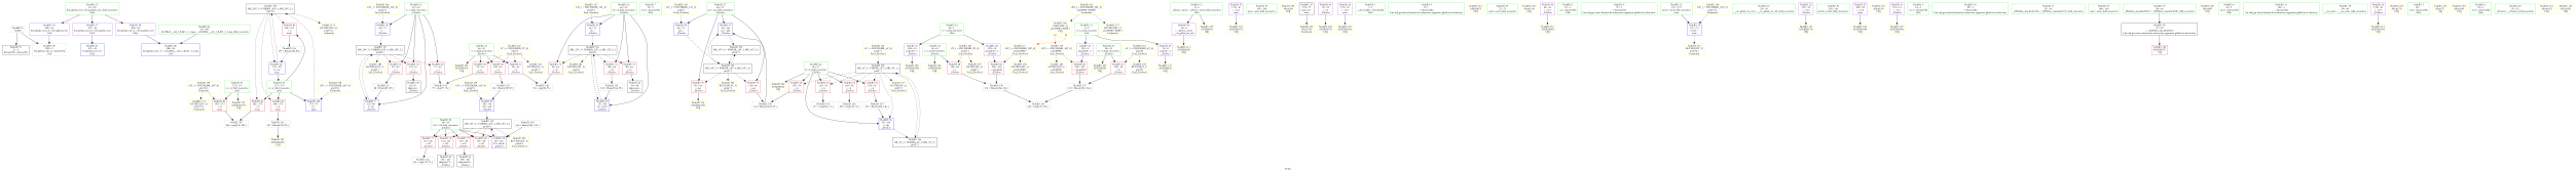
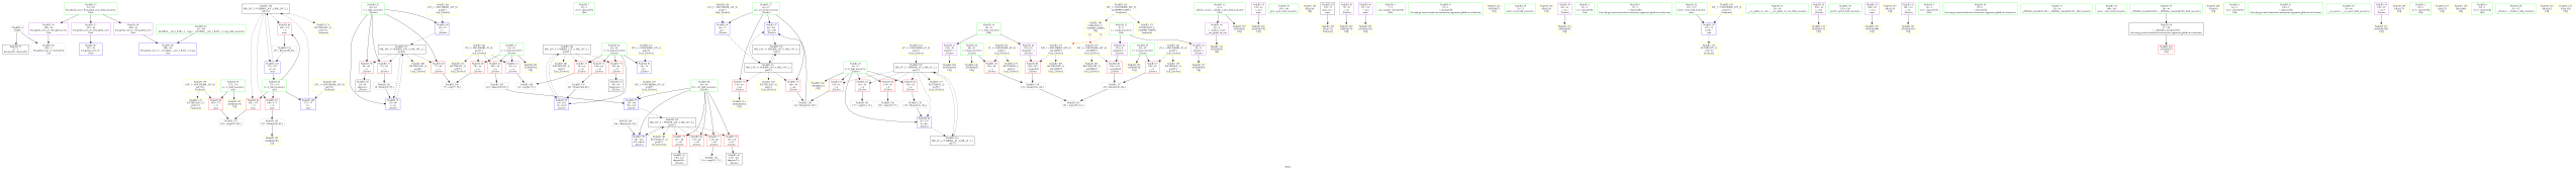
  digraph {
    fontname="EB Garamond"
    label=SVFG
    node [color=yellow fontname="EB Garamond" shape=record]
    edge [fontname="EB Garamond" style=solid]
    n1 [color=grey label="{NodeID: 0\nNullPtr}"]
    n2 [color=black label="{NodeID: 37\n2\<--3\ndummyVal\<--dummyVal\n}"]
    n3 [color=blue label="{NodeID: 89\n209\<--3\nllvm.global_ctors_2\<--dummyVal\nGlob }" style=dotted]
    n4 [label="{NodeID: 173\nRETMU(24V_1)\npts\{174 \}\nFun[main]}" style=double]
    n5 [color=blue label="{NodeID: 90\n62\<--75\ni\<--\n_Z5solvev\n}"]
    n6 [color=black label="{NodeID: 157\nMR_10V_3 = PHI(MR_10V_4, MR_10V_2, )\npts\{63 \}\n}"]
    n7 [label="{NodeID: 180\nRETMU(10V_3)\npts\{63 \}\nFun[_Z5solvev]}" style=double]
    n8 [color=red label="{NodeID: 70\n81\<--62\n\<--i\n_Z5solvev\n}"]
    n9 [color=blue label="{NodeID: 91\n62\<--88\ni\<--inc\n_Z5solvev\n}"]
    n10 [color=red label="{NodeID: 71\n87\<--62\n\<--i\n_Z5solvev\n}"]
    n11 [color=red label="{NodeID: 69\n77\<--62\n\<--i\n_Z5solvev\n}"]
    n12 [color=black label="{NodeID: 40\n82\<--81\nidxprom\<--\n_Z5solvev\n}"]
    n13 [color=grey label="{NodeID: 141\n88 = Binary(87, 89, )\n}"]
    n14 [color=grey label="{NodeID: 149\n79 = cmp(77, 78, )\n}"]
    n15 [color=green label="{NodeID: 7\n22\<--1\n.str.5\<--dummyObj\nGlob }"]
    n16 [color=blue label="{NodeID: 97\n66\<--141\nans\<--add\n_Z5solvev\n}"]
    n17 [color=black label="{NodeID: 155\nMR_14V_4 = PHI(MR_14V_5, MR_14V_3, )\npts\{67 \}\n}"]
    n18 [color=black label="{NodeID: 151\nMR_14V_3 = PHI(MR_14V_4, MR_14V_2, )\npts\{67 \}\n}"]
    n19 [label="{NodeID: 182\nRETMU(14V_3)\npts\{67 \}\nFun[_Z5solvev]}" style=double]
    n20 [color=red label="{NodeID: 75\n140\<--66\n\<--ans\n_Z5solvev\n}"]
    n21 [color=red label="{NodeID: 76\n152\<--66\n\<--ans\n_Z5solvev\n}"]
    n22 [color=green label="{NodeID: 14\n10\<--11\nv\<--v_field_insensitive\nGlob }"]
    n23 [color=purple label="{NodeID: 47\n100\<--10\narrayidx7\<--v\n_Z5solvev\n}"]
    n24 [color=purple label="{NodeID: 48\n129\<--10\narrayidx21\<--v\n_Z5solvev\n}"]
    n25 [label="{NodeID: 108\nAPARM(100)\nCS[]}" style=double]
    n26 [color=red label="{NodeID: 82\n130\<--129\n\<--arrayidx21\n_Z5solvev\n}"]
    n27 [color=grey label="{NodeID: 138\n131 = Binary(126, 130, )\n}"]
    n28 [label="{NodeID: 104\nAPARM(56)\nCS[]}" style=double]
    n29 [color=green label="{NodeID: 21\n54\<--55\nn\<--n_field_insensitive\n_Z5solvev\n}"]
    n30 [color=red label="{NodeID: 60\n78\<--54\n\<--n\n_Z5solvev\n}"]
    n31 [color=purple label="{NodeID: 61\n95\<--54\n\<--n\n_Z5solvev\n}"]
    n32 [color=red label="{NodeID: 62\n109\<--54\n\<--n\n_Z5solvev\n}"]
    n33 [label="{NodeID: 103\nAPARM(54)\nCS[]}" style=double]
    n34 [color=grey label="{NodeID: 148\n96 = cmp(94, 95, )\n}"]
    n35 [color=grey label="{NodeID: 135\n110 = Binary(109, 89, )\n}"]
    n36 [color=blue label="{NodeID: 95\n68\<--110\ni12\<--sub\n_Z5solvev\n}"]
    n37 [label="{NodeID: 111\nAPARM(35)\nCS[]}" style=double]
    n38 [color=green label="{NodeID: 28\n68\<--69\ni12\<--i12_field_insensitive\n_Z5solvev\n}"]
    n39 [color=red label="{NodeID: 77\n113\<--68\n\<--i12\n_Z5solvev\n}"]
    n40 [color=red label="{NodeID: 78\n121\<--68\n\<--i12\n_Z5solvev\n}"]
    n41 [color=red label="{NodeID: 79\n127\<--68\n\<--i12\n_Z5solvev\n}"]
    n42 [color=red label="{NodeID: 80\n145\<--68\n\<--i12\n_Z5solvev\n}"]
    n43 [color=blue label="{NodeID: 98\n68\<--146\ni12\<--dec26\n_Z5solvev\n}"]
    n44 [color=grey label="{NodeID: 144\n114 = cmp(113, 75, )\n}"]
    n45 [color=black label="{NodeID: 42\n122\<--121\nidxprom17\<--\n_Z5solvev\n}"]
    n46 [color=black label="{NodeID: 43\n128\<--127\nidxprom20\<--\n_Z5solvev\n}"]
    n47 [color=black label="{NodeID: 152\nMR_16V_3 = PHI(MR_16V_4, MR_16V_2, )\npts\{69 \}\n}"]
    n48 [color=grey label="{NodeID: 140\n146 = Binary(145, 136, )\n}"]
    n49 [label="{NodeID: 183\nRETMU(16V_3)\npts\{69 \}\nFun[_Z5solvev]}" style=double]
    n50 [label="{NodeID: 118\nAPARM(178)\nCS[]}" style=double]
    n51 [color=green label="{NodeID: 35\n193\<--194\nputs\<--puts_field_insensitive\n}"]
    n52 [label="{NodeID: 125\nARet(36)\nCS[]}" style=double]
    n53 [label="{NodeID: 132\nFRet(170)\nFun[main]}" style=double]
    n54 [color=purple label="{NodeID: 49\n70\<--12\n\<--.str\n_Z5solvev\n}"]
    n55 [label="{NodeID: 102\nAPARM(70)\nCS[]}" style=double]
    n56 [color=grey label="{NodeID: 139\n135 = Binary(134, 136, )\n}"]
    n57 [color=blue label="{NodeID: 96\n56\<--135\nk\<--dec\n_Z5solvev\n}"]
    n58 [color=black label="{NodeID: 154\nMR_4V_4 = PHI(MR_4V_2, MR_4V_3, )\npts\{57 \}\n}"]
    n59 [color=black label="{NodeID: 150\nMR_4V_2 = PHI(MR_4V_4, MR_4V_1, )\npts\{57 \}\n}"]
    n60 [color=purple label="{NodeID: 56\n191\<--22\n\<--.str.5\nmain\n}"]
    n61 [label="{NodeID: 122\nAPARM(191)\nCS[]}" style=double]
    n62 [color=grey label="{NodeID: 146\n150 = cmp(149, 75, )\n}"]
    n63 [color=red label="{NodeID: 63\n116\<--56\n\<--k\n_Z5solvev\n}"]
    n64 [color=grey label="{NodeID: 143\n117 = cmp(116, 75, )\n}"]
    n65 [color=black label="{NodeID: 153\nMR_26V_3 = PHI(MR_26V_4, MR_26V_2, )\npts\{176 \}\n}"]
    n66 [color=red label="{NodeID: 84\n182\<--175\n\<--ii\nmain\n}"]
    n67 [color=red label="{NodeID: 85\n186\<--175\n\<--ii\nmain\n}"]
    n68 [color=red label="{NodeID: 86\n196\<--175\n\<--ii\nmain\n}"]
    n69 [color=blue label="{NodeID: 101\n175\<--197\nii\<--inc\nmain\n}"]
    n70 [label="{NodeID: 174\nRETMU(26V_3)\npts\{176 \}\nFun[main]}" style=double]
    n71 [color=grey label="{NodeID: 147\n184 = cmp(182, 183, )\n}"]
    n72 [color=grey label="{NodeID: 142\n187 = Binary(186, 89, )\n}"]
    n73 [color=grey label="{NodeID: 134\n197 = Binary(196, 89, )\n}"]
    n74 [color=green label="{NodeID: 34\n175\<--176\nii\<--ii_field_insensitive\nmain\n}"]
    n75 [label="{NodeID: 121\nAPARM(187)\nCS[]}" style=double]
    n76 [label="{NodeID: 160\n26V_1 = ENCHI(MR_26V_0)\npts\{176 \}\nFun[main]}" style=double]
    n77 [color=blue label="{NodeID: 100\n175\<--75\nii\<--\nmain\n}"]
    n78 [label="{NodeID: 167\n12V_1 = ENCHI(MR_12V_0)\npts\{65 \}\nFun[_Z5solvev]}" style=double]
    n79 [color=blue label="{NodeID: 92\n64\<--75\ni2\<--\n_Z5solvev\n}"]
    n80 [color=black label="{NodeID: 156\nMR_12V_3 = PHI(MR_12V_4, MR_12V_2, )\npts\{65 \}\n}"]
    n81 [label="{NodeID: 181\nRETMU(12V_3)\npts\{65 \}\nFun[_Z5solvev]}" style=double]
    n82 [color=blue label="{NodeID: 93\n64\<--105\ni2\<--inc10\n_Z5solvev\n}"]
    n83 [color=red label="{NodeID: 72\n94\<--64\n\<--i2\n_Z5solvev\n}"]
    n84 [color=red label="{NodeID: 73\n98\<--64\n\<--i2\n_Z5solvev\n}"]
    n85 [color=red label="{NodeID: 74\n104\<--64\n\<--i2\n_Z5solvev\n}"]
    n86 [color=green label="{NodeID: 1\n7\<--1\n__dso_handle\<--dummyObj\nGlob }"]
    n87 [color=green label="{NodeID: 8\n25\<--1\n\<--dummyObj\nCan only get source location for instruction, argument, global var or function.}"]
    n88 [color=green label="{NodeID: 15\n24\<--28\nllvm.global_ctors\<--llvm.global_ctors_field_insensitive\nGlob }"]
    n89 [color=purple label="{NodeID: 57\n207\<--24\nllvm.global_ctors_0\<--llvm.global_ctors\nGlob }"]
    n90 [color=purple label="{NodeID: 58\n208\<--24\nllvm.global_ctors_1\<--llvm.global_ctors\nGlob }"]
    n91 [color=purple label="{NodeID: 59\n209\<--24\nllvm.global_ctors_2\<--llvm.global_ctors\nGlob }"]
    n92 [color=blue label="{NodeID: 87\n207\<--25\nllvm.global_ctors_0\<--\nGlob }"]
    n93 [color=blue label="{NodeID: 88\n208\<--26\nllvm.global_ctors_1\<--_GLOBAL__sub_I_RAD._1_1.cpp\nGlob }"]
    n94 [label="{NodeID: 105\nAPARM(58)\nCS[]}" style=double]
    n95 [color=green label="{NodeID: 22\n56\<--57\nk\<--k_field_insensitive\n_Z5solvev\n}"]
    n96 [color=red label="{NodeID: 64\n134\<--56\n\<--k\n_Z5solvev\n}"]
    n97 [color=red label="{NodeID: 65\n139\<--56\n\<--k\n_Z5solvev\n}"]
    n98 [color=red label="{NodeID: 66\n149\<--56\n\<--k\n_Z5solvev\n}"]
    n99 [color=grey label="{NodeID: 136\n141 = Binary(140, 139, )\n}"]
    n100 [label="{NodeID: 112\nAPARM(7)\nCS[]}" style=double]
    n101 [color=green label="{NodeID: 29\n72\<--73\nscanf\<--scanf_field_insensitive\n}"]
    n102 [label="{NodeID: 119\nAPARM(173)\nCS[]}" style=double]
    n103 [color=green label="{NodeID: 36\n26\<--203\n_GLOBAL__sub_I_RAD._1_1.cpp\<--_GLOBAL__sub_I_RAD._1_1.cpp_field_insensitive\n}"]
    n104 [label="{NodeID: 126\nARet(154)\nCS[]}" style=double]
    n105 [color=grey label="{NodeID: 133\n105 = Binary(104, 89, )\n}"]
    n106 [color=purple label="{NodeID: 50\n84\<--14\n\<--.str.1\n_Z5solvev\n}"]
    n107 [label="{NodeID: 116\nAPARM(84)\nCS[]}" style=double]
    n108 [label="{NodeID: 177\nRETMU(4V_2)\npts\{57 \}\nFun[_Z5solvev]}" style=double]
    n109 [label="{NodeID: 161\n28V_1 = ENCHI(MR_28V_0)\npts\{90000 110000 \}\nFun[main]}" style=double]
    n110 [label="{NodeID: 175\nRETMU(28V_1)\npts\{90000 110000 \}\nFun[main]}" style=double]
    n111 [label="{NodeID: 186\nCSMU(28V_1)\npts\{90000 110000 \}\nCS[]|{<s0>10|<s1>10}}" style=double]
    n112 [label="{NodeID: 170\n18V_1 = ENCHI(MR_18V_0)\npts\{90000 \}\nFun[_Z5solvev]}" style=double]
    n113 [label="{NodeID: 171\n20V_1 = ENCHI(MR_20V_0)\npts\{110000 \}\nFun[_Z5solvev]}" style=double]
    n114 [color=red label="{NodeID: 81\n124\<--123\n\<--arrayidx18\n_Z5solvev\n}"]
    n115 [label="{NodeID: 184\nRETMU(18V_1)\npts\{90000 \}\nFun[_Z5solvev]}" style=double]
    n116 [label="{NodeID: 185\nRETMU(20V_1)\npts\{110000 \}\nFun[_Z5solvev]}" style=double]
    n117 [label="{NodeID: 168\n14V_1 = ENCHI(MR_14V_0)\npts\{67 \}\nFun[_Z5solvev]}" style=double]
    n118 [color=blue label="{NodeID: 94\n66\<--75\nans\<--\n_Z5solvev\n}"]
    n119 [color=green label="{NodeID: 2\n12\<--1\n.str\<--dummyObj\nGlob }"]
    n120 [color=black label="{NodeID: 41\n99\<--98\nidxprom6\<--\n_Z5solvev\n}"]
    n121 [color=green label="{NodeID: 9\n75\<--1\n\<--dummyObj\nCan only get source location for instruction, argument, global var or function.}"]
    n122 [color=blue label="{NodeID: 99\n171\<--75\nretval\<--\nmain\n}"]
    n123 [label="{NodeID: 172\nRETMU(22V_2)\npts\{172 \}\nFun[main]}" style=double]
    n124 [color=green label="{NodeID: 16\n29\<--30\n__cxx_global_var_init\<--__cxx_global_var_init_field_insensitive\n}"]
    n125 [label="{NodeID: 106\nAPARM(60)\nCS[]}" style=double]
    n126 [color=green label="{NodeID: 23\n58\<--59\nb\<--b_field_insensitive\n_Z5solvev\n}"]
    n127 [color=red label="{NodeID: 67\n120\<--58\n\<--b\n_Z5solvev\n}"]
    n128 [color=grey label="{NodeID: 137\n125 = Binary(120, 124, )\n}"]
    n129 [color=grey label="{NodeID: 145\n132 = cmp(125, 131, )\n}"]
    n130 [label="{NodeID: 113\nAPARM(153)\nCS[]}" style=double]
    n131 [color=green label="{NodeID: 30\n155\<--156\nprintf\<--printf_field_insensitive\n}"]
    n132 [label="{NodeID: 120\nAPARM(188)\nCS[]}" style=double]
    n133 [label="{NodeID: 127\nARet(159)\nCS[]}" style=double]
    n134 [color=purple label="{NodeID: 44\n35\<--4\n\<--_ZStL8__ioinit\n__cxx_global_var_init\n}"]
    n135 [color=purple label="{NodeID: 51\n101\<--14\n\<--.str.1\n_Z5solvev\n}"]
    n136 [label="{NodeID: 107\nAPARM(101)\nCS[]}" style=double]
    n137 [label="{NodeID: 114\nAPARM(152)\nCS[]}" style=double]
    n138 [label="{NodeID: 162\n2V_1 = ENCHI(MR_2V_0)\npts\{55 \}\nFun[_Z5solvev]}" style=double]
    n139 [label="{NodeID: 176\nRETMU(2V_1)\npts\{55 \}\nFun[_Z5solvev]}" style=double]
    n140 [label="{NodeID: 169\n16V_1 = ENCHI(MR_16V_0)\npts\{69 \}\nFun[_Z5solvev]}" style=double]
    n141 [color=green label="{NodeID: 3\n14\<--1\n.str.1\<--dummyObj\nGlob }"]
    n142 [color=green label="{NodeID: 10\n89\<--1\n\<--dummyObj\nCan only get source location for instruction, argument, global var or function.}"]
    n143 [color=green label="{NodeID: 17\n33\<--34\n_ZNSt8ios_base4InitC1Ev\<--_ZNSt8ios_base4InitC1Ev_field_insensitive\n}"]
    n144 [color=green label="{NodeID: 24\n60\<--61\nt\<--t_field_insensitive\n_Z5solvev\n}"]
    n145 [color=red label="{NodeID: 68\n126\<--60\n\<--t\n_Z5solvev\n}"]
    n146 [color=green label="{NodeID: 31\n168\<--169\nmain\<--main_field_insensitive\n}"]
    n147 [color=black label="{NodeID: 38\n37\<--38\n\<--_ZNSt8ios_base4InitD1Ev\nCan only get source location for instruction, argument, global var or function.}"]
    n148 [color=red label="{NodeID: 110\nAPARM(37)\nCS[]}" style=double]
    n149 [label="{NodeID: 128\nARet(85)\nCS[]}" style=double]
    n150 [color=purple label="{NodeID: 45\n83\<--8\narrayidx\<--x\n_Z5solvev\n}"]
    n151 [label="{NodeID: 117\nAPARM(83)\nCS[]}" style=double]
    n152 [color=purple label="{NodeID: 52\n153\<--16\n\<--.str.2\n_Z5solvev\n}"]
    n153 [label="{NodeID: 163\n4V_1 = ENCHI(MR_4V_0)\npts\{57 \}\nFun[_Z5solvev]}" style=double]
    n154 [color=green label="{NodeID: 4\n16\<--1\n.str.2\<--dummyObj\nGlob }"]
    n155 [color=green label="{NodeID: 11\n136\<--1\n\<--dummyObj\nCan only get source location for instruction, argument, global var or function.}"]
    n156 [color=green label="{NodeID: 18\n39\<--40\n__cxa_atexit\<--__cxa_atexit_field_insensitive\n}"]
    n157 [color=green label="{NodeID: 25\n62\<--63\ni\<--i_field_insensitive\n_Z5solvev\n}"]
    n158 [label="{NodeID: 115\nAPARM(158)\nCS[]}" style=double]
    n159 [color=green label="{NodeID: 32\n171\<--172\nretval\<--retval_field_insensitive\nmain\n}"]
    n160 [color=black label="{NodeID: 39\n170\<--75\nmain_ret\<--\nmain\n}"]
    n161 [label="{NodeID: 129\nARet(179)\nCS[]}" style=double]
    n162 [color=purple label="{NodeID: 46\n123\<--8\narrayidx18\<--x\n_Z5solvev\n}"]
    n163 [color=purple label="{NodeID: 53\n178\<--16\n\<--.str.2\nmain\n}"]
    n164 [label="{NodeID: 164\n6V_1 = ENCHI(MR_6V_0)\npts\{59 \}\nFun[_Z5solvev]}" style=double]
    n165 [label="{NodeID: 178\nRETMU(6V_1)\npts\{59 \}\nFun[_Z5solvev]}" style=double]
    n166 [color=green label="{NodeID: 5\n18\<--1\n.str.3\<--dummyObj\nGlob }"]
    n167 [color=green label="{NodeID: 12\n4\<--6\n_ZStL8__ioinit\<--_ZStL8__ioinit_field_insensitive\nGlob }"]
    n168 [label="{NodeID: 109\nAPARM(4)\nCS[]}" style=double]
    n169 [color=green label="{NodeID: 19\n38\<--44\n_ZNSt8ios_base4InitD1Ev\<--_ZNSt8ios_base4InitD1Ev_field_insensitive\n}"]
    n170 [color=green label="{NodeID: 26\n64\<--65\ni2\<--i2_field_insensitive\n_Z5solvev\n}"]
    n171 [color=green label="{NodeID: 33\n173\<--174\ntt\<--tt_field_insensitive\nmain\n}"]
    n172 [color=red label="{NodeID: 83\n183\<--173\n\<--tt\nmain\n}"]
    n173 [label="{NodeID: 123\nARet(71)\nCS[]}" style=double]
    n174 [label="{NodeID: 130\nARet(189)\nCS[]}" style=double]
    n175 [color=purple label="{NodeID: 54\n158\<--18\n\<--.str.3\n_Z5solvev\n}"]
    n176 [label="{NodeID: 158\n22V_1 = ENCHI(MR_22V_0)\npts\{172 \}\nFun[main]}" style=double]
    n177 [label="{NodeID: 165\n8V_1 = ENCHI(MR_8V_0)\npts\{61 \}\nFun[_Z5solvev]}" style=double]
    n178 [label="{NodeID: 179\nRETMU(8V_1)\npts\{61 \}\nFun[_Z5solvev]}" style=double]
    n179 [color=green label="{NodeID: 6\n20\<--1\n.str.4\<--dummyObj\nGlob }"]
    n180 [color=green label="{NodeID: 13\n8\<--9\nx\<--x_field_insensitive\nGlob }"]
    n181 [color=green label="{NodeID: 20\n51\<--52\n_Z5solvev\<--_Z5solvev_field_insensitive\n}"]
    n182 [color=green label="{NodeID: 27\n66\<--67\nans\<--ans_field_insensitive\n_Z5solvev\n}"]
    n183 [label="{NodeID: 124\nARet(102)\nCS[]}" style=double]
    n184 [label="{NodeID: 131\nARet(192)\nCS[]}" style=double]
    n185 [color=purple label="{NodeID: 55\n188\<--20\n\<--.str.4\nmain\n}"]
    n186 [label="{NodeID: 159\n24V_1 = ENCHI(MR_24V_0)\npts\{174 \}\nFun[main]}" style=double]
    n187 [label="{NodeID: 166\n10V_1 = ENCHI(MR_10V_0)\npts\{63 \}\nFun[_Z5solvev]}" style=double]
    n1 -> n2
    n1 -> n3
    n5 -> n6 [style=dashed]
    n6 -> n7 [style=dashed]
    n6 -> n8 [style=dashed]
    n6 -> n9 [style=dashed]
    n6 -> n10 [style=dashed]
    n6 -> n11 [style=dashed]
    n8 -> n12
    n9 -> n6 [style=dashed]
    n10 -> n13
    n11 -> n14
    n13 -> n9
    n16 -> n17 [style=dashed]
    n17 -> n18 [style=dashed]
    n18 -> n16 [style=dashed]
    n18 -> n17 [style=dashed]
    n18 -> n19 [style=dashed]
    n18 -> n20 [style=dashed]
    n18 -> n21 [style=dashed]
    n20 -> n99
    n21 -> n137
    n22 -> n23
    n22 -> n24
    n23 -> n25
    n24 -> n26
    n26 -> n27
    n27 -> n129
    n29 -> n30
    n29 -> n31
    n29 -> n32
    n29 -> n33
    n30 -> n14
    n31 -> n34
    n32 -> n35
    n35 -> n36
    n36 -> n47 [style=dashed]
+   n38 -> n36
    n38 -> n39
    n38 -> n40
    n38 -> n41
    n38 -> n42
    n38 -> n43
    n39 -> n44
    n40 -> n45
    n41 -> n46
    n43 -> n47 [style=dashed]
    n47 -> n39 [style=dashed]
    n47 -> n40 [style=dashed]
    n47 -> n41 [style=dashed]
    n47 -> n42 [style=dashed]
    n47 -> n43 [style=dashed]
    n47 -> n49 [style=dashed]
    n48 -> n43
    n54 -> n55
    n56 -> n57
    n57 -> n58 [style=dashed]
    n58 -> n59 [style=dashed]
    n59 -> n57 [style=dashed]
    n59 -> n58 [style=dashed]
    n59 -> n63 [style=dashed]
    n59 -> n96 [style=dashed]
    n59 -> n97 [style=dashed]
    n59 -> n98 [style=dashed]
    n59 -> n108 [style=dashed]
    n60 -> n61
    n63 -> n64
    n65 -> n66 [style=dashed]
    n65 -> n67 [style=dashed]
    n65 -> n68 [style=dashed]
    n65 -> n69 [style=dashed]
    n65 -> n70 [style=dashed]
    n66 -> n71
    n67 -> n72
    n68 -> n73
    n69 -> n65 [style=dashed]
    n69 -> n74
    n72 -> n75
    n73 -> n69 [style=dashed]
    n74 -> n66
    n74 -> n67
    n74 -> n68
    n74 -> n77
    n76 -> n77 [style=dashed]
    n77 -> n65 [style=dashed]
    n78 -> n79 [style=dashed]
-   n79 -> n80 [style=dashed]
    n80 -> n81 [style=dashed]
    n80 -> n82 [style=dashed]
    n80 -> n83 [style=dashed]
    n80 -> n84 [style=dashed]
    n80 -> n85 [style=dashed]
    n82 -> n80 [style=dashed]
    n83 -> n34
    n84 -> n120
    n85 -> n105
    n88 -> n89
    n88 -> n90
    n88 -> n91
    n89 -> n92
    n90 -> n93
    n91 -> n3
    n95 -> n28
    n95 -> n57
    n95 -> n63
    n95 -> n96
    n95 -> n97
    n95 -> n98
    n96 -> n56
    n97 -> n99
    n98 -> n62
    n99 -> n16
    n103 -> n93
    n105 -> n82
    n106 -> n107
    n109 -> n110 [style=dashed]
    n109 -> n111 [style=dashed]
    n111 -> n112 [color=red style=dashed tailport=s0]
    n111 -> n113 [color=red style=dashed tailport=s1]
    n112 -> n114 [style=dashed]
    n112 -> n115 [style=dashed]
    n113 -> n26 [style=dashed]
    n113 -> n116 [style=dashed]
    n114 -> n128
    n117 -> n118 [style=dashed]
    n118 -> n18 [style=dashed]
    n122 -> n123 [style=dashed]
    n126 -> n94
    n126 -> n127
    n127 -> n128
    n128 -> n129
    n134 -> n37
    n135 -> n136
    n138 -> n30 [style=dashed]
    n138 -> n31 [style=dashed]
    n138 -> n32 [style=dashed]
    n138 -> n139 [style=dashed]
    n140 -> n36 [style=dashed]
    n144 -> n125
    n144 -> n145
    n145 -> n27
    n147 -> n148
    n150 -> n151
    n152 -> n130
    n153 -> n59 [style=dashed]
    n157 -> n5
    n157 -> n8
    n157 -> n9
    n157 -> n10
    n157 -> n11
    n159 -> n122
    n160 -> n53
    n162 -> n114
    n163 -> n50
    n164 -> n127 [style=dashed]
    n164 -> n165 [style=dashed]
    n167 -> n134
    n167 -> n168
    n169 -> n147
    n170 -> n79
    n170 -> n82
    n170 -> n83
    n170 -> n84
    n170 -> n85
    n171 -> n102
    n171 -> n172
    n172 -> n71
    n175 -> n158
    n176 -> n122 [style=dashed]
    n177 -> n145 [style=dashed]
    n177 -> n178 [style=dashed]
    n180 -> n150
    n180 -> n162
    n182 -> n16
    n182 -> n20
    n182 -> n21
    n182 -> n118
    n185 -> n132
    n186 -> n4 [style=dashed]
    n186 -> n172 [style=dashed]
    n187 -> n5 [style=dashed]
  }
